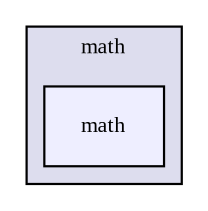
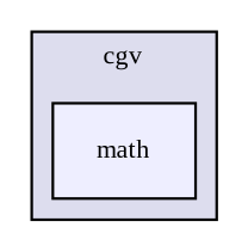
  digraph {
    compound=true
    fontname="Liberation Serif"
    n1 [fillcolor="#eeeeff" fontname="Liberation Serif" fontsize=10 label=math pencolor=black shape=box style=filled]
    subgraph cluster_1 {
      bgcolor="#ddddee"
      fontsize=10
-     label=math
+     label=cgv
      pencolor=black
      n1
    }
  }
